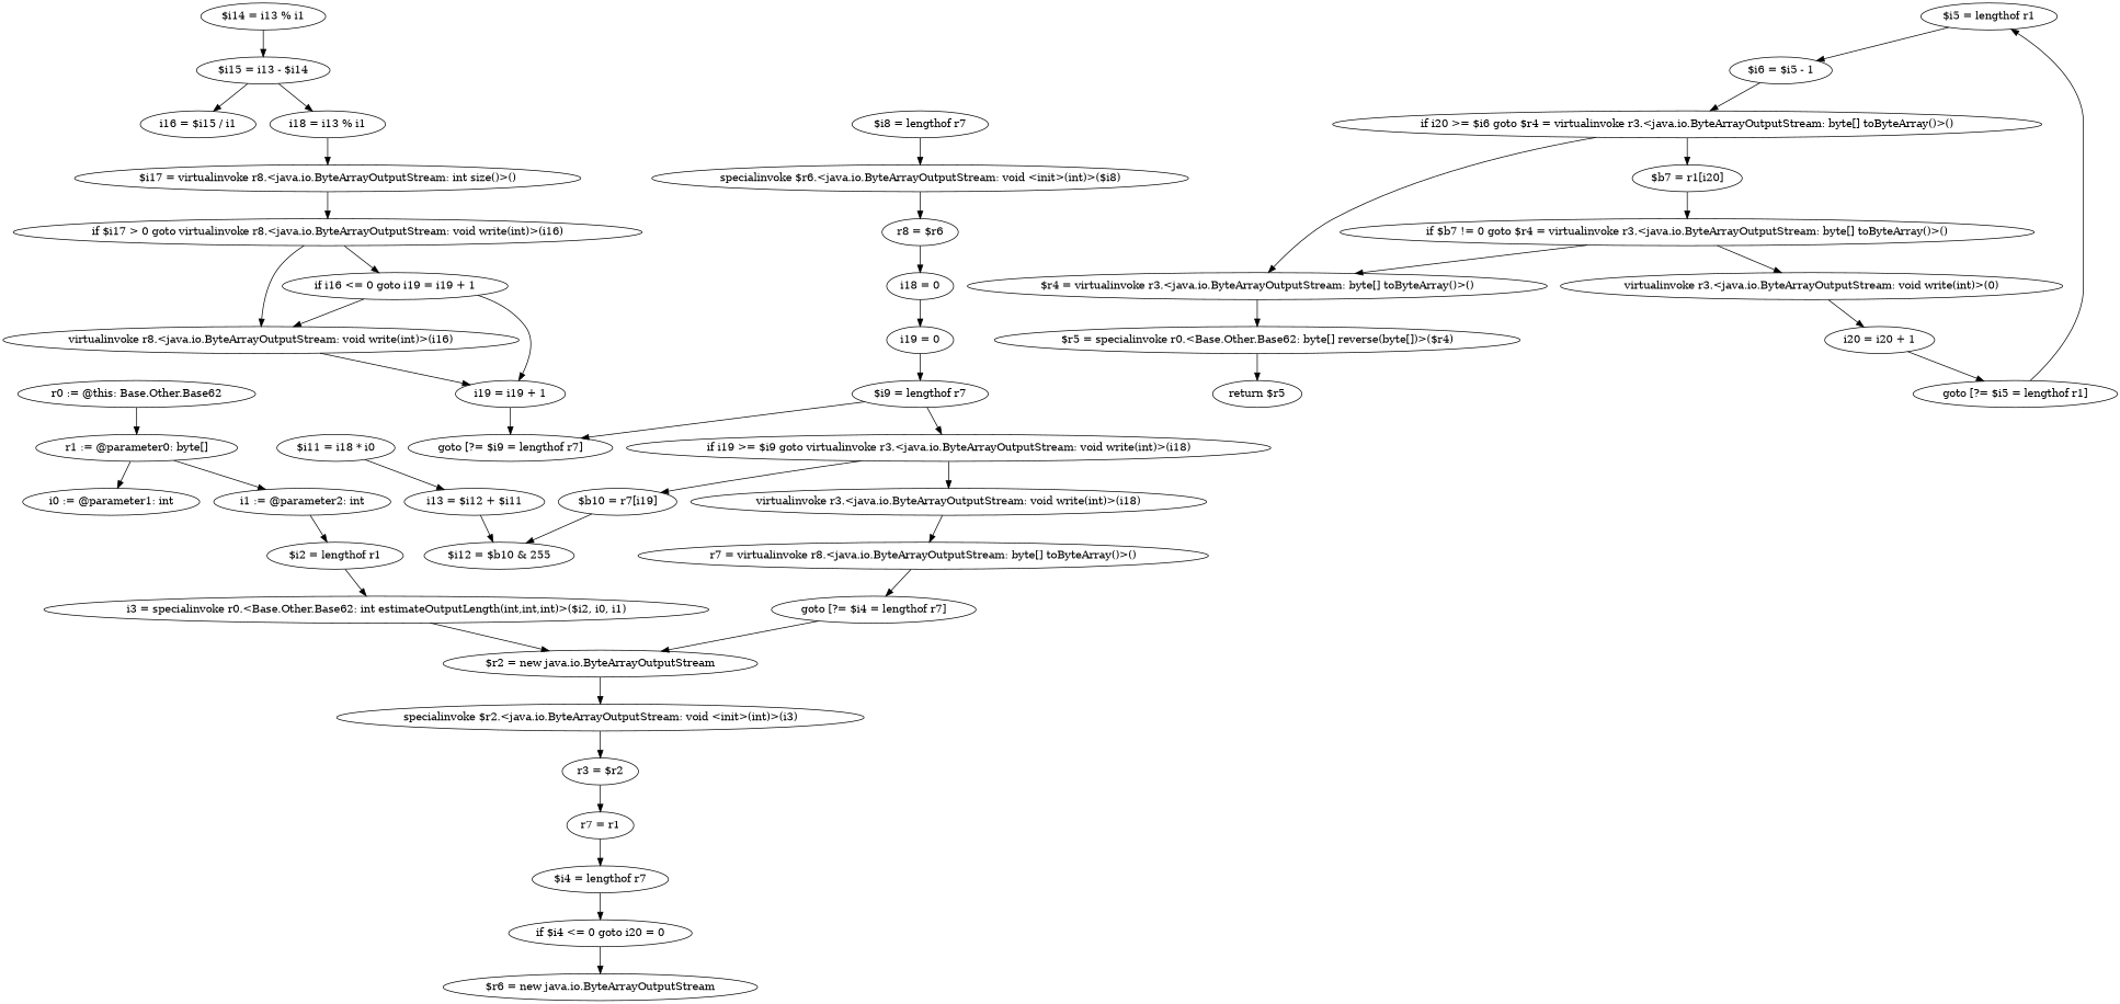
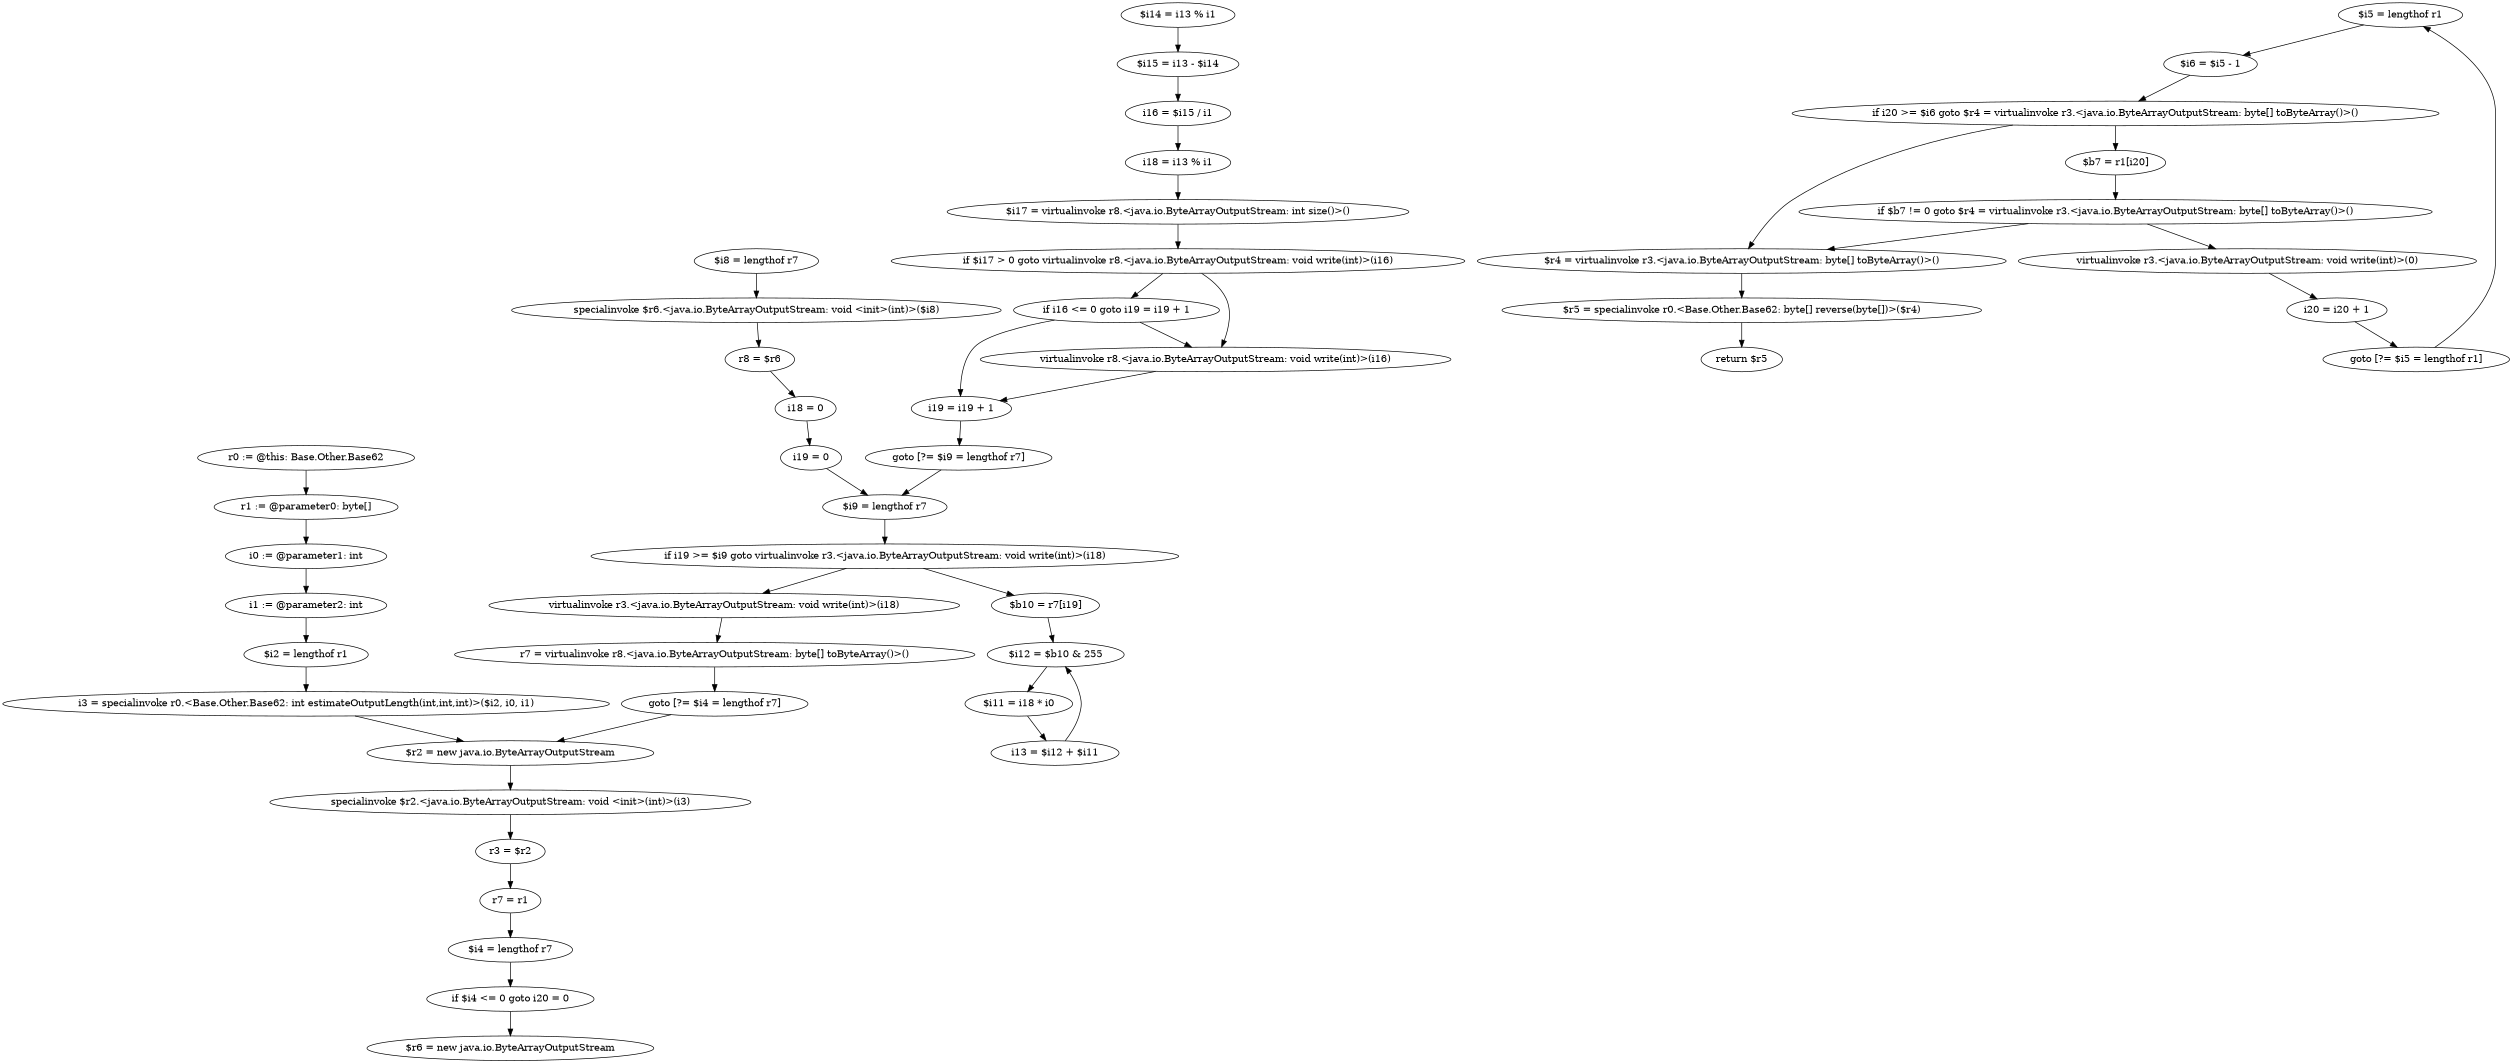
  digraph {
    "r0 := @this: Base.Other.Base62"
    "r1 := @parameter0: byte[]"
    "i0 := @parameter1: int"
    "i1 := @parameter2: int"
    "$i2 = lengthof r1"
    "i3 = specialinvoke r0.<Base.Other.Base62: int estimateOutputLength(int,int,int)>($i2, i0, i1)"
    "$r2 = new java.io.ByteArrayOutputStream"
    "specialinvoke $r2.<java.io.ByteArrayOutputStream: void <init>(int)>(i3)"
    "r3 = $r2"
    "r7 = r1"
    "$i4 = lengthof r7"
    "if $i4 <= 0 goto i20 = 0"
    "$r6 = new java.io.ByteArrayOutputStream"
    "$i8 = lengthof r7"
    "specialinvoke $r6.<java.io.ByteArrayOutputStream: void <init>(int)>($i8)"
    "r8 = $r6"
    "i18 = 0"
    "i19 = 0"
    "$i9 = lengthof r7"
    "if i19 >= $i9 goto virtualinvoke r3.<java.io.ByteArrayOutputStream: void write(int)>(i18)"
    "$b10 = r7[i19]"
    "virtualinvoke r3.<java.io.ByteArrayOutputStream: void write(int)>(i18)"
    "$i12 = $b10 & 255"
    "r7 = virtualinvoke r8.<java.io.ByteArrayOutputStream: byte[] toByteArray()>()"
    "$i11 = i18 * i0"
    "i13 = $i12 + $i11"
    "$i14 = i13 % i1"
    "$i15 = i13 - $i14"
    "i16 = $i15 / i1"
    "i18 = i13 % i1"
    "$i17 = virtualinvoke r8.<java.io.ByteArrayOutputStream: int size()>()"
    "if $i17 > 0 goto virtualinvoke r8.<java.io.ByteArrayOutputStream: void write(int)>(i16)"
    "if i16 <= 0 goto i19 = i19 + 1"
    "virtualinvoke r8.<java.io.ByteArrayOutputStream: void write(int)>(i16)"
    "i19 = i19 + 1"
    "goto [?= $i9 = lengthof r7]"
    "goto [?= $i4 = lengthof r7]"
    "$i5 = lengthof r1"
    "$i6 = $i5 - 1"
    "if i20 >= $i6 goto $r4 = virtualinvoke r3.<java.io.ByteArrayOutputStream: byte[] toByteArray()>()"
    "$b7 = r1[i20]"
    "$r4 = virtualinvoke r3.<java.io.ByteArrayOutputStream: byte[] toByteArray()>()"
    "if $b7 != 0 goto $r4 = virtualinvoke r3.<java.io.ByteArrayOutputStream: byte[] toByteArray()>()"
    "$r5 = specialinvoke r0.<Base.Other.Base62: byte[] reverse(byte[])>($r4)"
    "virtualinvoke r3.<java.io.ByteArrayOutputStream: void write(int)>(0)"
    "i20 = i20 + 1"
    "goto [?= $i5 = lengthof r1]"
    "return $r5"
    "r0 := @this: Base.Other.Base62" -> "r1 := @parameter0: byte[]"
    "r1 := @parameter0: byte[]" -> "i0 := @parameter1: int"
-   "r1 := @parameter0: byte[]" -> "i1 := @parameter2: int"
+   "i0 := @parameter1: int" -> "i1 := @parameter2: int"
    "i1 := @parameter2: int" -> "$i2 = lengthof r1"
    "$i2 = lengthof r1" -> "i3 = specialinvoke r0.<Base.Other.Base62: int estimateOutputLength(int,int,int)>($i2, i0, i1)"
    "i3 = specialinvoke r0.<Base.Other.Base62: int estimateOutputLength(int,int,int)>($i2, i0, i1)" -> "$r2 = new java.io.ByteArrayOutputStream"
    "$r2 = new java.io.ByteArrayOutputStream" -> "specialinvoke $r2.<java.io.ByteArrayOutputStream: void <init>(int)>(i3)"
    "specialinvoke $r2.<java.io.ByteArrayOutputStream: void <init>(int)>(i3)" -> "r3 = $r2"
    "r3 = $r2" -> "r7 = r1"
    "r7 = r1" -> "$i4 = lengthof r7"
    "$i4 = lengthof r7" -> "if $i4 <= 0 goto i20 = 0"
    "if $i4 <= 0 goto i20 = 0" -> "$r6 = new java.io.ByteArrayOutputStream"
    "$i8 = lengthof r7" -> "specialinvoke $r6.<java.io.ByteArrayOutputStream: void <init>(int)>($i8)"
    "specialinvoke $r6.<java.io.ByteArrayOutputStream: void <init>(int)>($i8)" -> "r8 = $r6"
    "r8 = $r6" -> "i18 = 0"
    "i18 = 0" -> "i19 = 0"
    "i19 = 0" -> "$i9 = lengthof r7"
    "$i9 = lengthof r7" -> "if i19 >= $i9 goto virtualinvoke r3.<java.io.ByteArrayOutputStream: void write(int)>(i18)"
    "if i19 >= $i9 goto virtualinvoke r3.<java.io.ByteArrayOutputStream: void write(int)>(i18)" -> "$b10 = r7[i19]"
    "if i19 >= $i9 goto virtualinvoke r3.<java.io.ByteArrayOutputStream: void write(int)>(i18)" -> "virtualinvoke r3.<java.io.ByteArrayOutputStream: void write(int)>(i18)"
    "$b10 = r7[i19]" -> "$i12 = $b10 & 255"
    "virtualinvoke r3.<java.io.ByteArrayOutputStream: void write(int)>(i18)" -> "r7 = virtualinvoke r8.<java.io.ByteArrayOutputStream: byte[] toByteArray()>()"
+   "$i12 = $b10 & 255" -> "$i11 = i18 * i0"
    "r7 = virtualinvoke r8.<java.io.ByteArrayOutputStream: byte[] toByteArray()>()" -> "goto [?= $i4 = lengthof r7]"
    "$i11 = i18 * i0" -> "i13 = $i12 + $i11"
    "i13 = $i12 + $i11" -> "$i12 = $b10 & 255"
    "$i14 = i13 % i1" -> "$i15 = i13 - $i14"
    "$i15 = i13 - $i14" -> "i16 = $i15 / i1"
-   "$i15 = i13 - $i14" -> "i18 = i13 % i1"
+   "i16 = $i15 / i1" -> "i18 = i13 % i1"
    "i18 = i13 % i1" -> "$i17 = virtualinvoke r8.<java.io.ByteArrayOutputStream: int size()>()"
    "$i17 = virtualinvoke r8.<java.io.ByteArrayOutputStream: int size()>()" -> "if $i17 > 0 goto virtualinvoke r8.<java.io.ByteArrayOutputStream: void write(int)>(i16)"
    "if $i17 > 0 goto virtualinvoke r8.<java.io.ByteArrayOutputStream: void write(int)>(i16)" -> "if i16 <= 0 goto i19 = i19 + 1"
    "if $i17 > 0 goto virtualinvoke r8.<java.io.ByteArrayOutputStream: void write(int)>(i16)" -> "virtualinvoke r8.<java.io.ByteArrayOutputStream: void write(int)>(i16)"
    "if i16 <= 0 goto i19 = i19 + 1" -> "virtualinvoke r8.<java.io.ByteArrayOutputStream: void write(int)>(i16)"
    "if i16 <= 0 goto i19 = i19 + 1" -> "i19 = i19 + 1"
    "virtualinvoke r8.<java.io.ByteArrayOutputStream: void write(int)>(i16)" -> "i19 = i19 + 1"
    "i19 = i19 + 1" -> "goto [?= $i9 = lengthof r7]"
-   "$i9 = lengthof r7" -> "goto [?= $i9 = lengthof r7]"
+   "goto [?= $i9 = lengthof r7]" -> "$i9 = lengthof r7"
    "goto [?= $i4 = lengthof r7]" -> "$r2 = new java.io.ByteArrayOutputStream"
    "$i5 = lengthof r1" -> "$i6 = $i5 - 1"
    "$i6 = $i5 - 1" -> "if i20 >= $i6 goto $r4 = virtualinvoke r3.<java.io.ByteArrayOutputStream: byte[] toByteArray()>()"
    "if i20 >= $i6 goto $r4 = virtualinvoke r3.<java.io.ByteArrayOutputStream: byte[] toByteArray()>()" -> "$b7 = r1[i20]"
    "if i20 >= $i6 goto $r4 = virtualinvoke r3.<java.io.ByteArrayOutputStream: byte[] toByteArray()>()" -> "$r4 = virtualinvoke r3.<java.io.ByteArrayOutputStream: byte[] toByteArray()>()"
    "$b7 = r1[i20]" -> "if $b7 != 0 goto $r4 = virtualinvoke r3.<java.io.ByteArrayOutputStream: byte[] toByteArray()>()"
    "$r4 = virtualinvoke r3.<java.io.ByteArrayOutputStream: byte[] toByteArray()>()" -> "$r5 = specialinvoke r0.<Base.Other.Base62: byte[] reverse(byte[])>($r4)"
    "if $b7 != 0 goto $r4 = virtualinvoke r3.<java.io.ByteArrayOutputStream: byte[] toByteArray()>()" -> "$r4 = virtualinvoke r3.<java.io.ByteArrayOutputStream: byte[] toByteArray()>()"
    "if $b7 != 0 goto $r4 = virtualinvoke r3.<java.io.ByteArrayOutputStream: byte[] toByteArray()>()" -> "virtualinvoke r3.<java.io.ByteArrayOutputStream: void write(int)>(0)"
    "$r5 = specialinvoke r0.<Base.Other.Base62: byte[] reverse(byte[])>($r4)" -> "return $r5"
    "virtualinvoke r3.<java.io.ByteArrayOutputStream: void write(int)>(0)" -> "i20 = i20 + 1"
    "i20 = i20 + 1" -> "goto [?= $i5 = lengthof r1]"
    "goto [?= $i5 = lengthof r1]" -> "$i5 = lengthof r1"
  }
